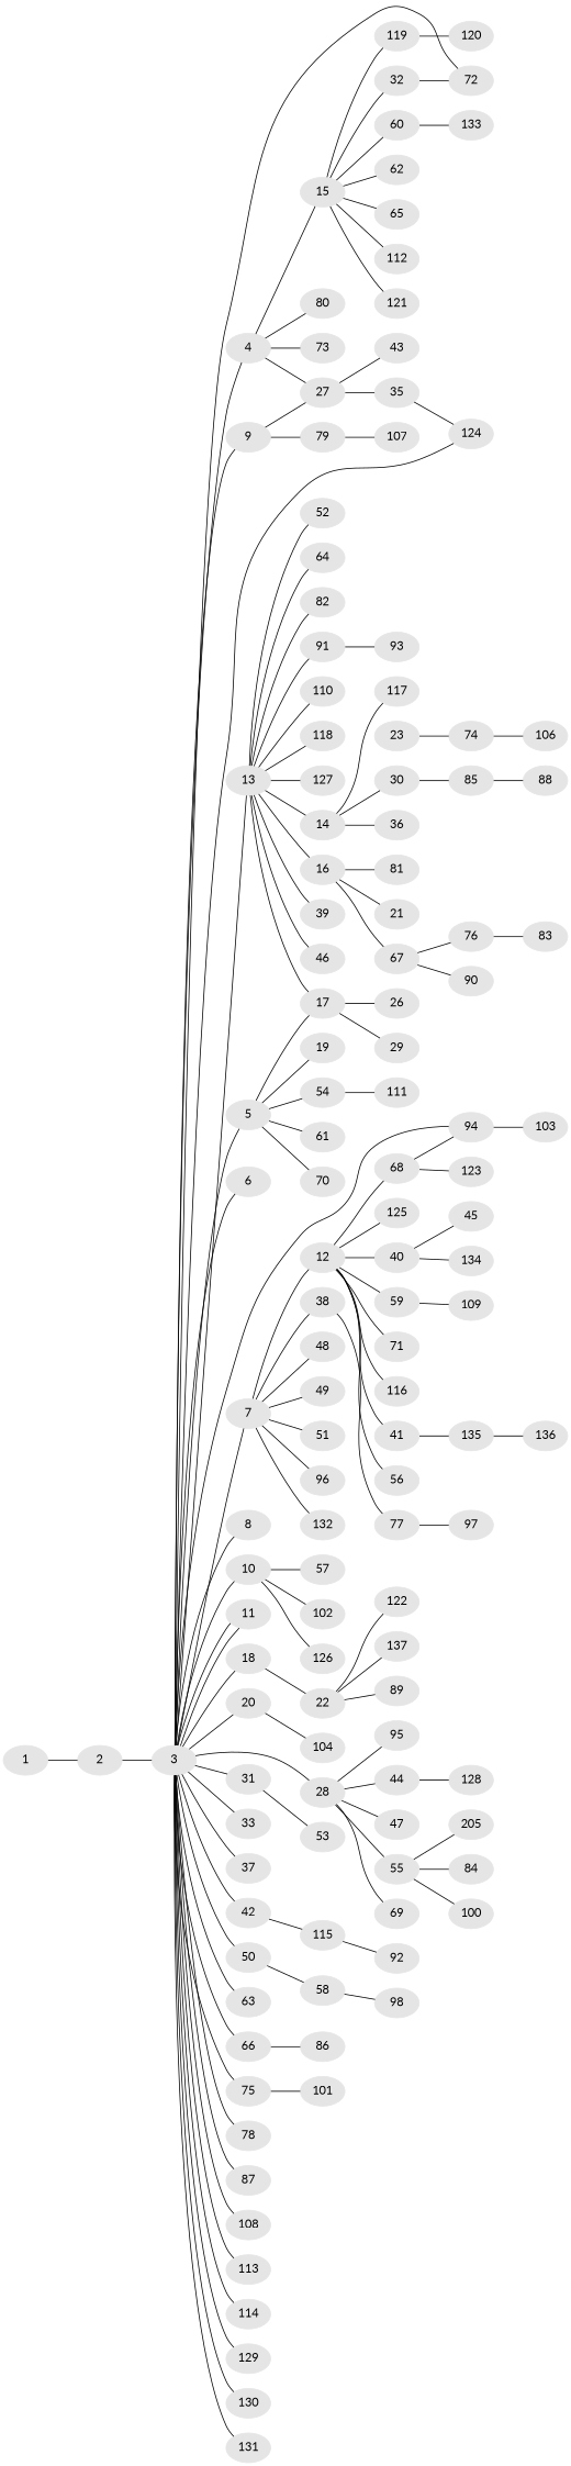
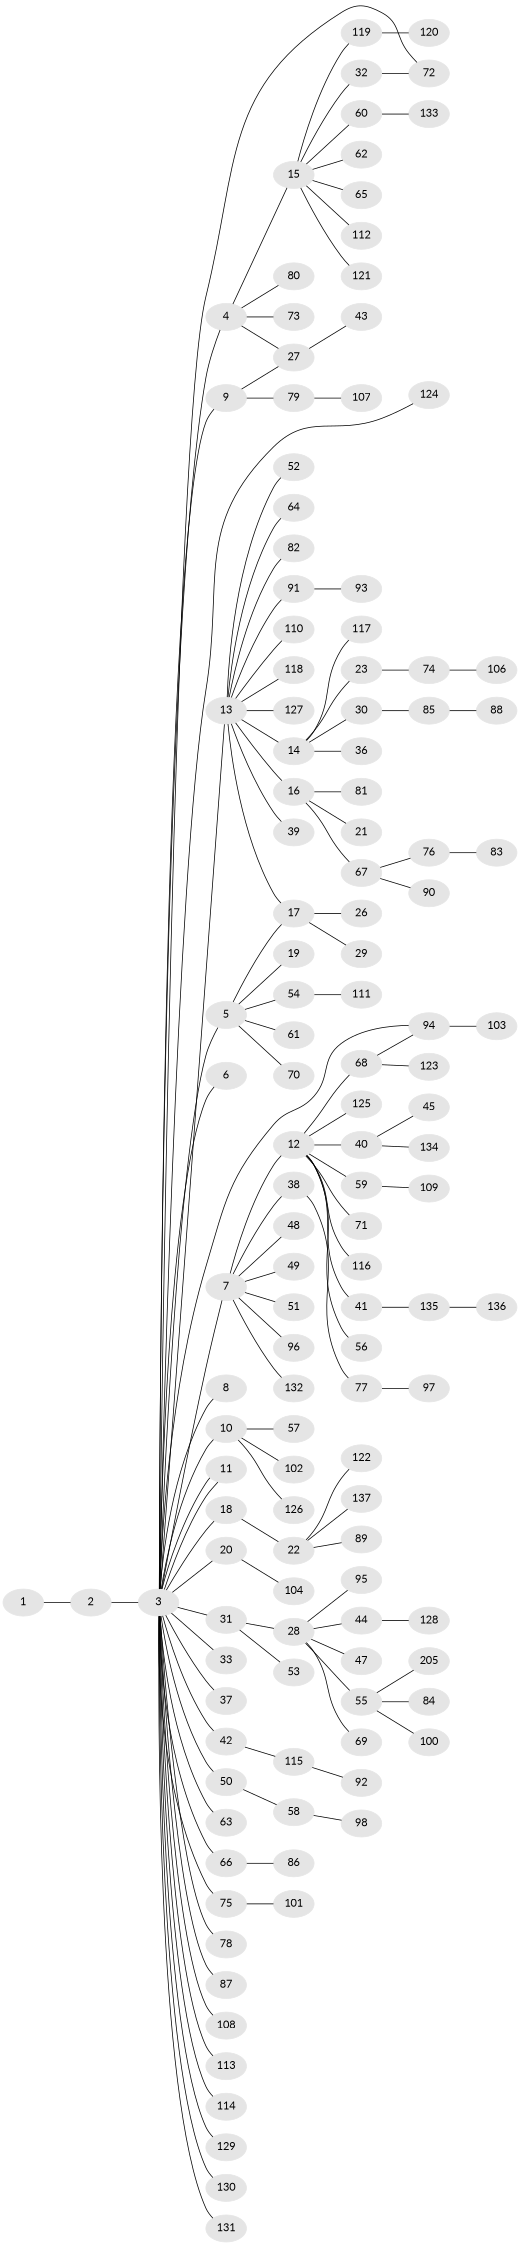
  graph {
    fontname=Lato
    rankdir=LR
    node [color=gray90 fontname=Lato style=filled]
    edge [fontname=Lato]
    1
    2
    3
    4
    5
    6
    7
    8
    9
    10
    11
    13
    18
    20
    28
    31
    33
    37
    42
    50
    63
    66
    72
    75
    78
    87
    94
    108
    113
    114
    124
    129
    130
    131
    15
    27
    73
    80
    17
    19
    54
    61
    70
    12
    38
    48
    49
    51
    96
    132
    79
    57
    102
    126
    14
    16
    39
-   46
    52
    64
    82
    91
    110
    118
    127
    22
    104
    44
    47
    55
    69
    95
    53
    115
    58
    86
    101
    103
    32
    60
    62
    65
    112
    119
    121
-   35
    43
    26
    29
    111
    40
    41
    56
    59
    68
    71
    116
    125
    77
    107
    45
    134
    135
    109
    123
    23
    30
    36
    117
    21
    67
    81
    93
    74
    85
    133
    120
    76
    90
    89
    122
    137
    106
    128
    84
    100
    n127 [label=205]
    88
    97
    136
    92
    98
    83
    1 -- 2
    2 -- 3
    3 -- 4
    3 -- 5
    3 -- 6
    3 -- 7
    3 -- 8
    3 -- 9
    3 -- 10
    3 -- 11
    3 -- 11
    3 -- 13
    3 -- 18
    3 -- 20
-   3 -- 28
+   31 -- 28
    3 -- 31
    3 -- 33
    3 -- 37
    3 -- 42
    3 -- 50
    3 -- 63
    3 -- 66
    3 -- 72
    3 -- 75
    3 -- 78
    3 -- 87
    3 -- 94
    3 -- 108
    3 -- 113
    3 -- 114
    3 -- 124
    3 -- 129
    3 -- 130
    3 -- 131
    4 -- 15
    4 -- 27
    4 -- 73
    4 -- 80
    5 -- 17
    5 -- 19
    5 -- 54
    5 -- 61
    5 -- 70
    7 -- 12
    7 -- 38
    7 -- 48
    7 -- 49
    7 -- 51
    7 -- 96
    7 -- 132
    9 -- 27
    9 -- 79
    10 -- 57
    10 -- 102
    10 -- 126
    13 -- 17
    13 -- 14
    13 -- 16
    13 -- 39
-   13 -- 46
    13 -- 52
    13 -- 64
    13 -- 82
    13 -- 91
    13 -- 110
    13 -- 118
    13 -- 127
    18 -- 22
    20 -- 104
    28 -- 44
    28 -- 47
    28 -- 55
    28 -- 69
    28 -- 95
    31 -- 53
    42 -- 115
    50 -- 58
    66 -- 86
    75 -- 101
    94 -- 103
    15 -- 32
    15 -- 60
    15 -- 62
    15 -- 65
    15 -- 112
    15 -- 119
    15 -- 121
-   27 -- 35
    27 -- 43
    17 -- 26
    17 -- 29
    54 -- 111
    12 -- 40
    12 -- 41
    12 -- 56
    12 -- 59
    12 -- 68
    12 -- 71
    12 -- 116
    12 -- 125
    38 -- 77
    79 -- 107
+   14 -- 23
    14 -- 30
    14 -- 36
    14 -- 117
    16 -- 21
    16 -- 67
    16 -- 81
    91 -- 93
    22 -- 89
    22 -- 122
    22 -- 137
    44 -- 128
    55 -- 84
    55 -- 100
    55 -- n127
    115 -- 92
    58 -- 98
    32 -- 72
    60 -- 133
    119 -- 120
-   35 -- 124
    40 -- 45
    40 -- 134
    41 -- 135
    59 -- 109
    68 -- 94
    68 -- 123
    77 -- 97
    135 -- 136
    23 -- 74
    30 -- 85
    67 -- 76
    67 -- 90
    74 -- 106
    85 -- 88
    76 -- 83
  }
